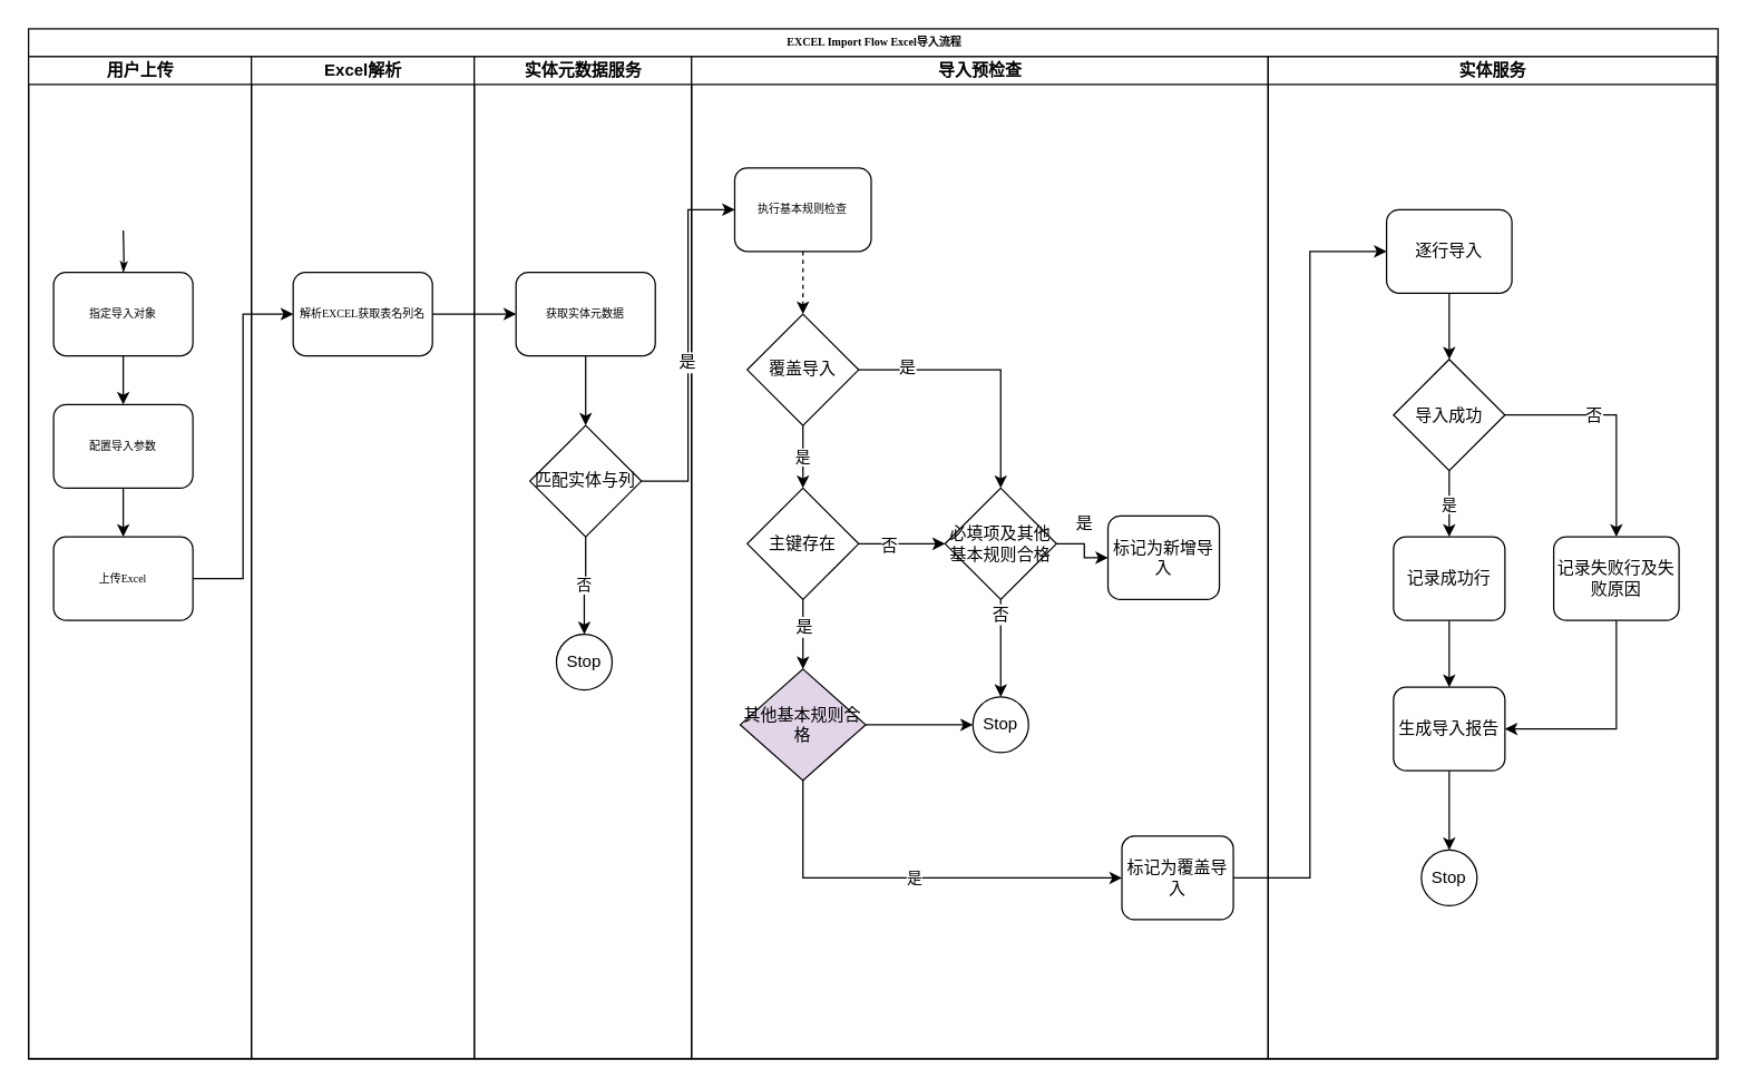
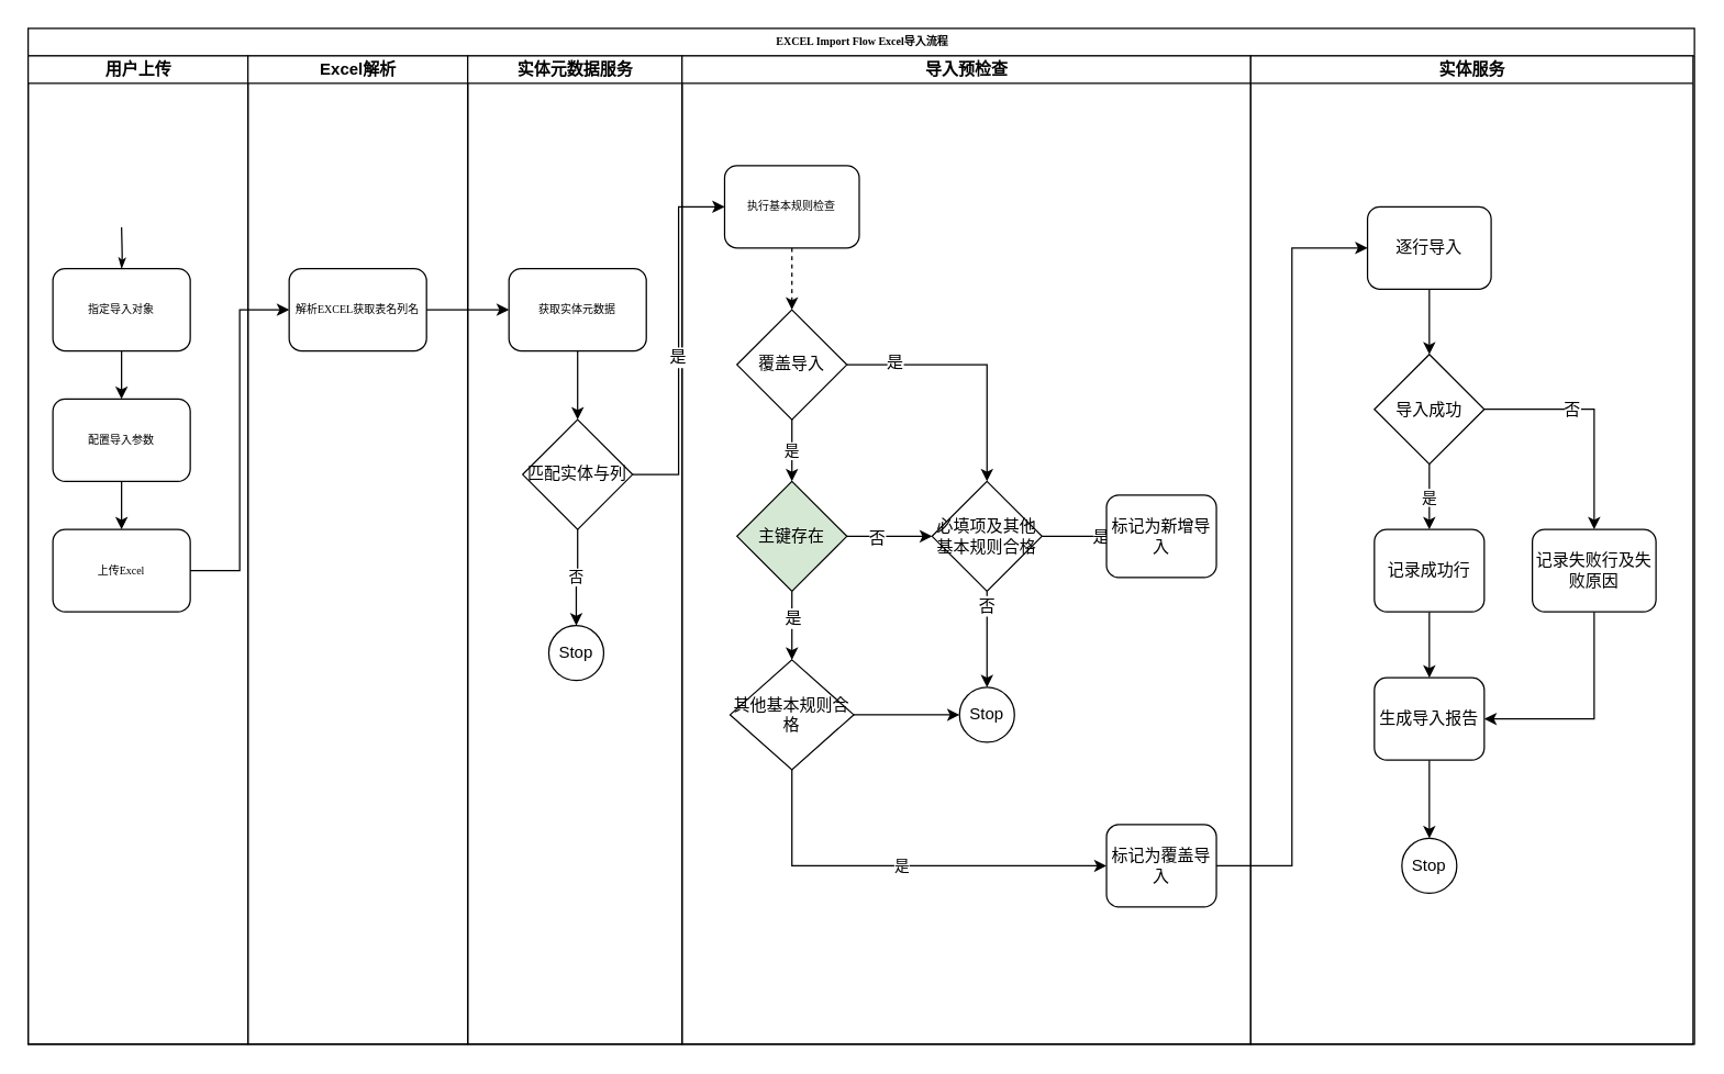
  <mxCell id="0" />
  <mxCell id="1" parent="0" />
  <mxCell id="2" value="EXCEL Import Flow Excel导入流程" style="swimlane;html=1;childLayout=stackLayout;startSize=20;rounded=0;shadow=0;labelBackgroundColor=none;strokeColor=#000000;strokeWidth=1;fillColor=#ffffff;fontFamily=Verdana;fontSize=8;fontColor=#000000;align=center;" parent="1" vertex="1"><mxGeometry x="20" y="20" width="1213" height="740" as="geometry" /></mxCell>
  <mxCell id="3" style="edgeStyle=orthogonalEdgeStyle;rounded=1;html=1;labelBackgroundColor=none;startArrow=none;startFill=0;startSize=5;endArrow=classicThin;endFill=1;endSize=5;jettySize=auto;orthogonalLoop=1;strokeColor=#000000;strokeWidth=1;fontFamily=Verdana;fontSize=8;fontColor=#000000;" parent="2" edge="1"><mxGeometry relative="1" as="geometry"><mxPoint x="670" y="450" as="targetPoint" /></mxGeometry></mxCell>
  <mxCell id="4" style="edgeStyle=orthogonalEdgeStyle;rounded=1;html=1;labelBackgroundColor=none;startArrow=none;startFill=0;startSize=5;endArrow=classicThin;endFill=1;endSize=5;jettySize=auto;orthogonalLoop=1;strokeColor=#000000;strokeWidth=1;fontFamily=Verdana;fontSize=8;fontColor=#000000;" parent="2" edge="1"><mxGeometry relative="1" as="geometry"><Array as="points"><mxPoint x="660" y="610" /><mxPoint x="660" y="550" /><mxPoint x="400" y="550" /></Array><mxPoint x="400" y="580" as="targetPoint" /></mxGeometry></mxCell>
  <mxCell id="5" style="edgeStyle=orthogonalEdgeStyle;rounded=1;html=1;labelBackgroundColor=none;startArrow=none;startFill=0;startSize=5;endArrow=classicThin;endFill=1;endSize=5;jettySize=auto;orthogonalLoop=1;strokeColor=#000000;strokeWidth=1;fontFamily=Verdana;fontSize=8;fontColor=#000000;" parent="2" edge="1"><mxGeometry relative="1" as="geometry"><mxPoint x="610" y="610" as="targetPoint" /></mxGeometry></mxCell>
  <mxCell id="6" style="edgeStyle=orthogonalEdgeStyle;rounded=1;html=1;labelBackgroundColor=none;startArrow=none;startFill=0;startSize=5;endArrow=classicThin;endFill=1;endSize=5;jettySize=auto;orthogonalLoop=1;strokeColor=#000000;strokeWidth=1;fontFamily=Verdana;fontSize=8;fontColor=#000000;" parent="2" edge="1"><mxGeometry relative="1" as="geometry"><Array as="points"><mxPoint x="660" y="610" /><mxPoint x="660" y="550" /><mxPoint x="80" y="550" /></Array><mxPoint x="80" y="580" as="targetPoint" /></mxGeometry></mxCell>
  <mxCell id="7" style="edgeStyle=orthogonalEdgeStyle;rounded=1;html=1;labelBackgroundColor=none;startArrow=none;startFill=0;startSize=5;endArrow=classicThin;endFill=1;endSize=5;jettySize=auto;orthogonalLoop=1;strokeColor=#000000;strokeWidth=1;fontFamily=Verdana;fontSize=8;fontColor=#000000;" parent="2" edge="1"><mxGeometry relative="1" as="geometry"><Array as="points"><mxPoint x="80" y="650" /><mxPoint x="490" y="650" /><mxPoint x="490" y="610" /></Array><mxPoint x="80" y="640" as="sourcePoint" /></mxGeometry></mxCell>
  <mxCell id="8" style="edgeStyle=orthogonalEdgeStyle;rounded=1;html=1;labelBackgroundColor=none;startArrow=none;startFill=0;startSize=5;endArrow=classicThin;endFill=1;endSize=5;jettySize=auto;orthogonalLoop=1;strokeColor=#000000;strokeWidth=1;fontFamily=Verdana;fontSize=8;fontColor=#000000;" parent="2" edge="1"><mxGeometry relative="1" as="geometry"><mxPoint x="450" y="610" as="sourcePoint" /></mxGeometry></mxCell>
  <mxCell id="9" value="用户上传" style="swimlane;html=1;startSize=20;" parent="2" vertex="1"><mxGeometry y="20" width="160" height="720" as="geometry"><mxRectangle y="20" width="60" height="730" as="alternateBounds" /></mxGeometry></mxCell>
  <mxCell id="10" value="" style="edgeStyle=orthogonalEdgeStyle;rounded=0;orthogonalLoop=1;jettySize=auto;html=1;" edge="1" parent="9" source="11" target="14"><mxGeometry relative="1" as="geometry" /></mxCell>
  <mxCell id="11" value="指定导入对象" style="rounded=1;whiteSpace=wrap;html=1;shadow=0;labelBackgroundColor=none;strokeColor=#000000;strokeWidth=1;fillColor=#ffffff;fontFamily=Verdana;fontSize=8;fontColor=#000000;align=center;" parent="9" vertex="1"><mxGeometry x="18" y="155" width="100" height="60" as="geometry" /></mxCell>
  <mxCell id="12" style="edgeStyle=orthogonalEdgeStyle;rounded=1;html=1;labelBackgroundColor=none;startArrow=none;startFill=0;startSize=5;endArrow=classicThin;endFill=1;endSize=5;jettySize=auto;orthogonalLoop=1;strokeColor=#000000;strokeWidth=1;fontFamily=Verdana;fontSize=8;fontColor=#000000;" parent="9" target="11" edge="1"><mxGeometry relative="1" as="geometry"><mxPoint x="68" y="125" as="sourcePoint" /></mxGeometry></mxCell>
  <mxCell id="13" value="" style="edgeStyle=orthogonalEdgeStyle;rounded=0;orthogonalLoop=1;jettySize=auto;html=1;" edge="1" parent="9" source="14" target="15"><mxGeometry relative="1" as="geometry" /></mxCell>
  <mxCell id="14" value="配置导入参数" style="rounded=1;whiteSpace=wrap;html=1;shadow=0;labelBackgroundColor=none;strokeColor=#000000;strokeWidth=1;fillColor=#ffffff;fontFamily=Verdana;fontSize=8;fontColor=#000000;align=center;" vertex="1" parent="9"><mxGeometry x="18" y="250" width="100" height="60" as="geometry" /></mxCell>
  <mxCell id="15" value="上传Excel" style="rounded=1;whiteSpace=wrap;html=1;shadow=0;labelBackgroundColor=none;strokeColor=#000000;strokeWidth=1;fillColor=#ffffff;fontFamily=Verdana;fontSize=8;fontColor=#000000;align=center;" vertex="1" parent="9"><mxGeometry x="18" y="345" width="100" height="60" as="geometry" /></mxCell>
  <mxCell id="16" value="Excel解析" style="swimlane;html=1;startSize=20;" parent="2" vertex="1"><mxGeometry x="160" y="20" width="160" height="720" as="geometry" /></mxCell>
  <mxCell id="17" value="解析EXCEL获取表名列名" style="rounded=1;whiteSpace=wrap;html=1;shadow=0;labelBackgroundColor=none;strokeColor=#000000;strokeWidth=1;fillColor=#ffffff;fontFamily=Verdana;fontSize=8;fontColor=#000000;align=center;" parent="16" vertex="1"><mxGeometry x="30" y="155" width="100" height="60" as="geometry" /></mxCell>
  <mxCell id="18" value="实体元数据服务" style="swimlane;html=1;startSize=20;direction=east;" parent="2" vertex="1"><mxGeometry x="320" y="20" width="156" height="720" as="geometry" /></mxCell>
  <mxCell id="19" value="" style="edgeStyle=orthogonalEdgeStyle;rounded=0;orthogonalLoop=1;jettySize=auto;html=1;" edge="1" parent="18" source="20" target="22"><mxGeometry relative="1" as="geometry" /></mxCell>
  <mxCell id="20" value="获取实体元数据" style="rounded=1;whiteSpace=wrap;html=1;shadow=0;labelBackgroundColor=none;strokeColor=#000000;strokeWidth=1;fillColor=#ffffff;fontFamily=Verdana;fontSize=8;fontColor=#000000;align=center;" parent="18" vertex="1"><mxGeometry x="30" y="155" width="100" height="60" as="geometry" /></mxCell>
  <mxCell id="21" value="否" style="edgeStyle=orthogonalEdgeStyle;rounded=0;orthogonalLoop=1;jettySize=auto;html=1;" edge="1" parent="18" source="22" target="23"><mxGeometry relative="1" as="geometry"><mxPoint x="59" y="403" as="targetPoint" /></mxGeometry></mxCell>
  <mxCell id="22" value="匹配实体与列" style="rhombus;whiteSpace=wrap;html=1;" vertex="1" parent="18"><mxGeometry x="40" y="265" width="80" height="80" as="geometry" /></mxCell>
  <mxCell id="23" value="Stop" style="ellipse;whiteSpace=wrap;html=1;aspect=fixed;" vertex="1" parent="18"><mxGeometry x="59" y="415" width="40" height="40" as="geometry" /></mxCell>
  <mxCell id="24" value="导入预检查" style="swimlane;html=1;startSize=20;" parent="2" vertex="1"><mxGeometry x="476" y="20" width="414" height="720" as="geometry" /></mxCell>
  <mxCell id="25" style="edgeStyle=orthogonalEdgeStyle;rounded=0;orthogonalLoop=1;jettySize=auto;html=1;exitX=0.5;exitY=1;exitDx=0;exitDy=0;dashed=1;" edge="1" parent="24" source="26" target="30"><mxGeometry relative="1" as="geometry" /></mxCell>
  <mxCell id="26" value="执行基本规则检查" style="rounded=1;whiteSpace=wrap;html=1;shadow=0;labelBackgroundColor=none;strokeColor=#000000;strokeWidth=1;fillColor=#ffffff;fontFamily=Verdana;fontSize=8;fontColor=#000000;align=center;" vertex="1" parent="24"><mxGeometry x="31" y="80" width="98" height="60" as="geometry" /></mxCell>
  <mxCell id="27" value="是" style="edgeStyle=orthogonalEdgeStyle;rounded=0;orthogonalLoop=1;jettySize=auto;html=1;entryX=0.5;entryY=0;entryDx=0;entryDy=0;" edge="1" parent="24" source="30" target="35"><mxGeometry relative="1" as="geometry" /></mxCell>
  <mxCell id="28" value="" style="edgeStyle=orthogonalEdgeStyle;rounded=0;orthogonalLoop=1;jettySize=auto;html=1;entryX=0.5;entryY=0;entryDx=0;entryDy=0;" edge="1" parent="24" source="30" target="44"><mxGeometry relative="1" as="geometry"><mxPoint x="205" y="480" as="targetPoint" /></mxGeometry></mxCell>
  <mxCell id="29" value="是" style="text;html=1;resizable=0;points=[];align=center;verticalAlign=middle;labelBackgroundColor=#ffffff;" vertex="1" connectable="0" parent="28"><mxGeometry x="-0.636" y="2" relative="1" as="geometry"><mxPoint as="offset" /></mxGeometry></mxCell>
  <mxCell id="30" value="覆盖导入" style="rhombus;whiteSpace=wrap;html=1;" vertex="1" parent="24"><mxGeometry x="40" y="185" width="80" height="80" as="geometry" /></mxCell>
  <mxCell id="31" value="" style="edgeStyle=orthogonalEdgeStyle;rounded=0;orthogonalLoop=1;jettySize=auto;html=1;entryX=0;entryY=0.5;entryDx=0;entryDy=0;" edge="1" parent="24" source="35" target="44"><mxGeometry relative="1" as="geometry"><mxPoint x="205" y="480" as="targetPoint" /></mxGeometry></mxCell>
  <mxCell id="32" value="否" style="text;html=1;resizable=0;points=[];align=center;verticalAlign=middle;labelBackgroundColor=#ffffff;" vertex="1" connectable="0" parent="31"><mxGeometry x="-0.333" y="-1" relative="1" as="geometry"><mxPoint as="offset" /></mxGeometry></mxCell>
  <mxCell id="33" value="" style="edgeStyle=orthogonalEdgeStyle;rounded=0;orthogonalLoop=1;jettySize=auto;html=1;" edge="1" parent="24" source="35" target="38"><mxGeometry relative="1" as="geometry" /></mxCell>
  <mxCell id="34" value="是" style="text;html=1;resizable=0;points=[];align=center;verticalAlign=middle;labelBackgroundColor=#ffffff;" vertex="1" connectable="0" parent="33"><mxGeometry x="-0.236" relative="1" as="geometry"><mxPoint as="offset" /></mxGeometry></mxCell>
- <mxCell id="35" value="主键存在" style="rhombus;whiteSpace=wrap;html=1;" vertex="1" parent="24"><mxGeometry x="40" y="310" width="80" height="80" as="geometry" /></mxCell>
+ <mxCell id="35" value="主键存在" style="rhombus;whiteSpace=wrap;html=1;fillColor=#d5e8d4;" vertex="1" parent="24"><mxGeometry x="40" y="310" width="80" height="80" as="geometry" /></mxCell>
  <mxCell id="36" value="是" style="edgeStyle=orthogonalEdgeStyle;rounded=0;orthogonalLoop=1;jettySize=auto;html=1;exitX=0.5;exitY=1;exitDx=0;exitDy=0;entryX=0;entryY=0.5;entryDx=0;entryDy=0;" edge="1" parent="24" source="38" target="39"><mxGeometry relative="1" as="geometry" /></mxCell>
  <mxCell id="37" style="edgeStyle=orthogonalEdgeStyle;rounded=0;orthogonalLoop=1;jettySize=auto;html=1;exitX=1;exitY=0.5;exitDx=0;exitDy=0;" edge="1" parent="24" source="38" target="46"><mxGeometry relative="1" as="geometry" /></mxCell>
- <mxCell id="38" value="其他基本规则合格" style="rhombus;whiteSpace=wrap;html=1;fillColor=#e1d5e7;" vertex="1" parent="24"><mxGeometry x="35" y="440" width="90" height="80" as="geometry" /></mxCell>
+ <mxCell id="38" value="其他基本规则合格" style="rhombus;whiteSpace=wrap;html=1;" vertex="1" parent="24"><mxGeometry x="35" y="440" width="90" height="80" as="geometry" /></mxCell>
  <mxCell id="39" value="标记为覆盖导入" style="rounded=1;whiteSpace=wrap;html=1;" vertex="1" parent="24"><mxGeometry x="309" y="560" width="80" height="60" as="geometry" /></mxCell>
  <mxCell id="40" style="edgeStyle=orthogonalEdgeStyle;rounded=0;orthogonalLoop=1;jettySize=auto;html=1;exitX=1;exitY=0.5;exitDx=0;exitDy=0;" edge="1" parent="24" source="44" target="45"><mxGeometry relative="1" as="geometry" /></mxCell>
  <mxCell id="41" value="是" style="text;html=1;resizable=0;points=[];align=center;verticalAlign=middle;labelBackgroundColor=#ffffff;" vertex="1" connectable="0" parent="40"><mxGeometry x="0.006" y="-19" relative="1" as="geometry"><mxPoint x="18" y="-19" as="offset" /></mxGeometry></mxCell>
  <mxCell id="42" style="edgeStyle=orthogonalEdgeStyle;rounded=0;orthogonalLoop=1;jettySize=auto;html=1;exitX=0.5;exitY=1;exitDx=0;exitDy=0;entryX=0.5;entryY=0;entryDx=0;entryDy=0;" edge="1" parent="24" source="44" target="46"><mxGeometry relative="1" as="geometry" /></mxCell>
  <mxCell id="43" value="否" style="text;html=1;resizable=0;points=[];align=center;verticalAlign=middle;labelBackgroundColor=#ffffff;" vertex="1" connectable="0" parent="42"><mxGeometry x="-0.71" y="-1" relative="1" as="geometry"><mxPoint as="offset" /></mxGeometry></mxCell>
  <mxCell id="44" value="必填项及其他基本规则合格&lt;br&gt;" style="rhombus;whiteSpace=wrap;html=1;" vertex="1" parent="24"><mxGeometry x="182" y="310" width="80" height="80" as="geometry" /></mxCell>
- <mxCell id="45" value="标记为新增导入" style="rounded=1;whiteSpace=wrap;html=1;" vertex="1" parent="24"><mxGeometry x="299" y="330" width="80" height="60" as="geometry" /></mxCell>
+ <mxCell id="45" value="标记为新增导入" style="rounded=1;whiteSpace=wrap;html=1;" vertex="1" parent="24"><mxGeometry x="309" y="320" width="80" height="60" as="geometry" /></mxCell>
  <mxCell id="46" value="Stop" style="ellipse;whiteSpace=wrap;html=1;aspect=fixed;" vertex="1" parent="24"><mxGeometry x="202" y="460" width="40" height="40" as="geometry" /></mxCell>
  <mxCell id="47" value="实体服务" style="swimlane;html=1;startSize=20;" parent="2" vertex="1"><mxGeometry x="890" y="20" width="322" height="720" as="geometry" /></mxCell>
  <mxCell id="48" style="edgeStyle=orthogonalEdgeStyle;rounded=1;html=1;labelBackgroundColor=none;startArrow=none;startFill=0;startSize=5;endArrow=classicThin;endFill=1;endSize=5;jettySize=auto;orthogonalLoop=1;strokeColor=#000000;strokeWidth=1;fontFamily=Verdana;fontSize=8;fontColor=#000000;" parent="47" edge="1"><mxGeometry relative="1" as="geometry"><mxPoint x="80" y="480" as="targetPoint" /></mxGeometry></mxCell>
  <mxCell id="49" style="edgeStyle=orthogonalEdgeStyle;rounded=1;html=1;labelBackgroundColor=none;startArrow=none;startFill=0;startSize=5;endArrow=classicThin;endFill=1;endSize=5;jettySize=auto;orthogonalLoop=1;strokeColor=#000000;strokeWidth=1;fontFamily=Verdana;fontSize=8;fontColor=#000000;" parent="47" edge="1"><mxGeometry relative="1" as="geometry"><mxPoint x="80" y="560" as="targetPoint" /></mxGeometry></mxCell>
  <mxCell id="50" style="edgeStyle=orthogonalEdgeStyle;rounded=0;orthogonalLoop=1;jettySize=auto;html=1;exitX=0.5;exitY=1;exitDx=0;exitDy=0;entryX=0.5;entryY=0;entryDx=0;entryDy=0;" edge="1" parent="47" source="51" target="55"><mxGeometry relative="1" as="geometry" /></mxCell>
  <mxCell id="51" value="逐行导入" style="rounded=1;whiteSpace=wrap;html=1;" vertex="1" parent="47"><mxGeometry x="85" y="110" width="90" height="60" as="geometry" /></mxCell>
  <mxCell id="52" value="是" style="edgeStyle=orthogonalEdgeStyle;rounded=0;orthogonalLoop=1;jettySize=auto;html=1;exitX=0.5;exitY=1;exitDx=0;exitDy=0;" edge="1" parent="47" source="55" target="57"><mxGeometry relative="1" as="geometry" /></mxCell>
  <mxCell id="53" style="edgeStyle=orthogonalEdgeStyle;rounded=0;orthogonalLoop=1;jettySize=auto;html=1;exitX=1;exitY=0.5;exitDx=0;exitDy=0;" edge="1" parent="47" source="55" target="59"><mxGeometry relative="1" as="geometry" /></mxCell>
  <mxCell id="54" value="否" style="text;html=1;resizable=0;points=[];align=center;verticalAlign=middle;labelBackgroundColor=#ffffff;" vertex="1" connectable="0" parent="53"><mxGeometry x="-0.262" y="-2" relative="1" as="geometry"><mxPoint x="1.5" y="-2" as="offset" /></mxGeometry></mxCell>
  <mxCell id="55" value="导入成功" style="rhombus;whiteSpace=wrap;html=1;" vertex="1" parent="47"><mxGeometry x="90" y="217.5" width="80" height="80" as="geometry" /></mxCell>
  <mxCell id="56" style="edgeStyle=orthogonalEdgeStyle;rounded=0;orthogonalLoop=1;jettySize=auto;html=1;exitX=0.5;exitY=1;exitDx=0;exitDy=0;entryX=0.5;entryY=0;entryDx=0;entryDy=0;" edge="1" parent="47" source="57" target="61"><mxGeometry relative="1" as="geometry" /></mxCell>
  <mxCell id="57" value="记录成功行" style="rounded=1;whiteSpace=wrap;html=1;" vertex="1" parent="47"><mxGeometry x="90" y="345" width="80" height="60" as="geometry" /></mxCell>
  <mxCell id="58" style="edgeStyle=orthogonalEdgeStyle;rounded=0;orthogonalLoop=1;jettySize=auto;html=1;exitX=0.5;exitY=1;exitDx=0;exitDy=0;entryX=1;entryY=0.5;entryDx=0;entryDy=0;" edge="1" parent="47" source="59" target="61"><mxGeometry relative="1" as="geometry" /></mxCell>
  <mxCell id="59" value="记录失败行及失败原因" style="rounded=1;whiteSpace=wrap;html=1;" vertex="1" parent="47"><mxGeometry x="205" y="345" width="90" height="60" as="geometry" /></mxCell>
  <mxCell id="60" style="edgeStyle=orthogonalEdgeStyle;rounded=0;orthogonalLoop=1;jettySize=auto;html=1;exitX=0.5;exitY=1;exitDx=0;exitDy=0;" edge="1" parent="47" source="61" target="62"><mxGeometry relative="1" as="geometry" /></mxCell>
  <mxCell id="61" value="生成导入报告" style="rounded=1;whiteSpace=wrap;html=1;" vertex="1" parent="47"><mxGeometry x="90" y="453" width="80" height="60" as="geometry" /></mxCell>
  <mxCell id="62" value="Stop" style="ellipse;whiteSpace=wrap;html=1;aspect=fixed;" vertex="1" parent="47"><mxGeometry x="110" y="570" width="40" height="40" as="geometry" /></mxCell>
  <mxCell id="63" value="" style="edgeStyle=orthogonalEdgeStyle;rounded=0;orthogonalLoop=1;jettySize=auto;html=1;exitX=1;exitY=0.5;exitDx=0;exitDy=0;entryX=0;entryY=0.5;entryDx=0;entryDy=0;" parent="2" source="15" target="17" edge="1"><mxGeometry relative="1" as="geometry" /></mxCell>
  <mxCell id="64" value="" style="edgeStyle=orthogonalEdgeStyle;rounded=0;orthogonalLoop=1;jettySize=auto;html=1;" parent="2" source="17" target="20" edge="1"><mxGeometry relative="1" as="geometry" /></mxCell>
  <mxCell id="65" style="edgeStyle=orthogonalEdgeStyle;rounded=0;orthogonalLoop=1;jettySize=auto;html=1;exitX=1;exitY=0.5;exitDx=0;exitDy=0;entryX=0;entryY=0.5;entryDx=0;entryDy=0;" edge="1" parent="2" source="22" target="26"><mxGeometry relative="1" as="geometry" /></mxCell>
  <mxCell id="66" value="是" style="text;html=1;resizable=0;points=[];align=center;verticalAlign=middle;labelBackgroundColor=#ffffff;" vertex="1" connectable="0" parent="65"><mxGeometry x="-0.089" y="1" relative="1" as="geometry"><mxPoint as="offset" /></mxGeometry></mxCell>
  <mxCell id="67" style="edgeStyle=orthogonalEdgeStyle;rounded=0;orthogonalLoop=1;jettySize=auto;html=1;exitX=1;exitY=0.5;exitDx=0;exitDy=0;entryX=0;entryY=0.5;entryDx=0;entryDy=0;" edge="1" parent="2" source="39" target="51"><mxGeometry relative="1" as="geometry" /></mxCell>
